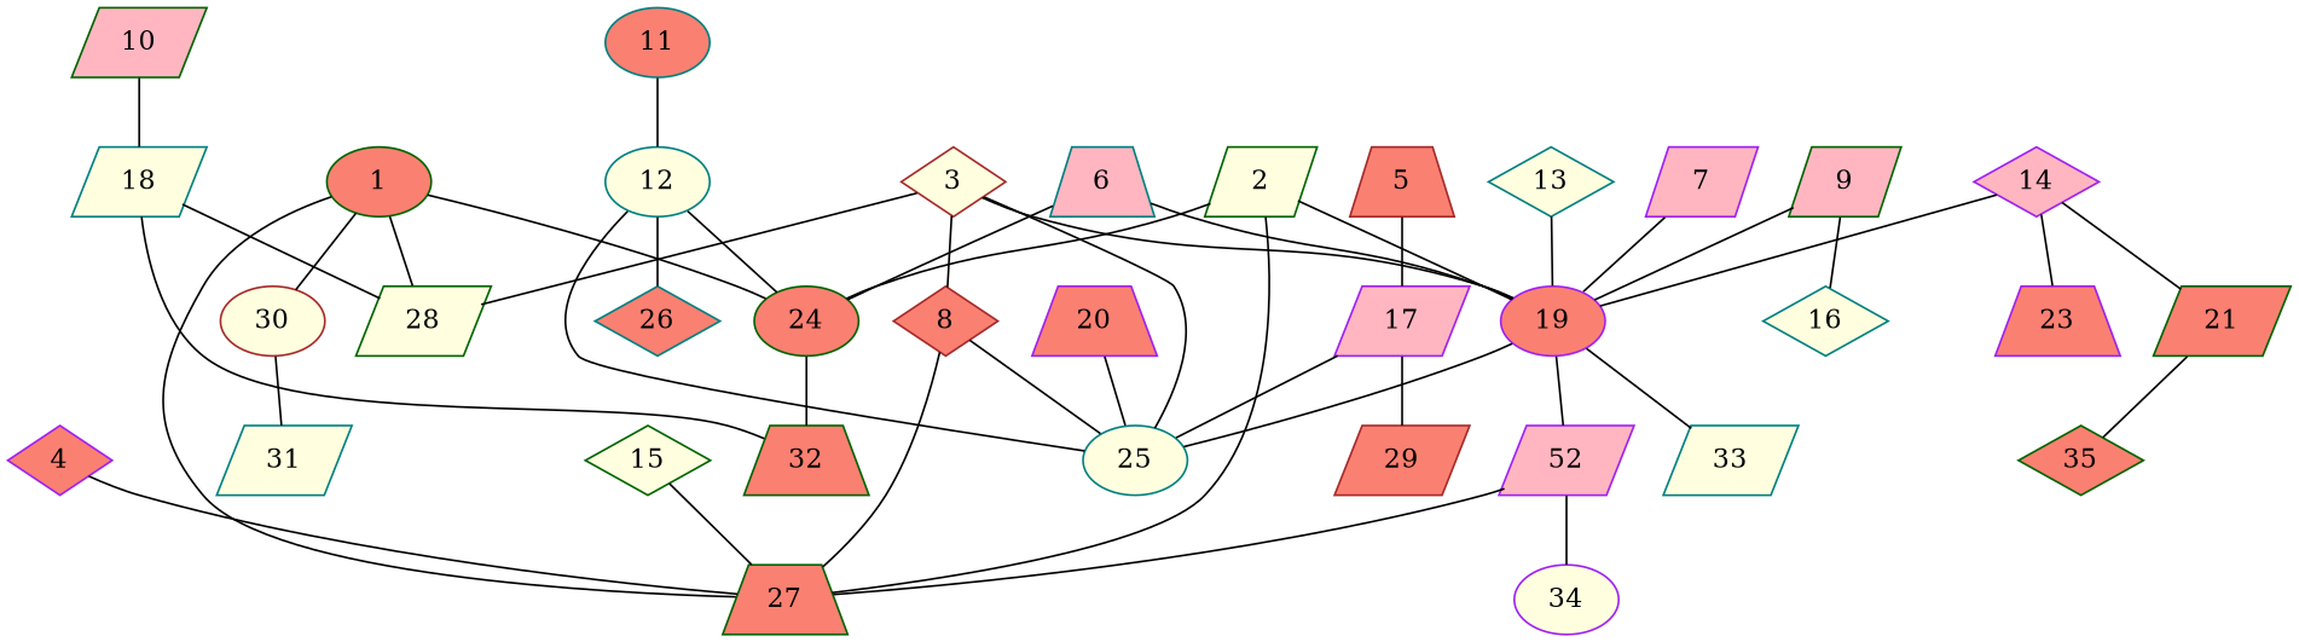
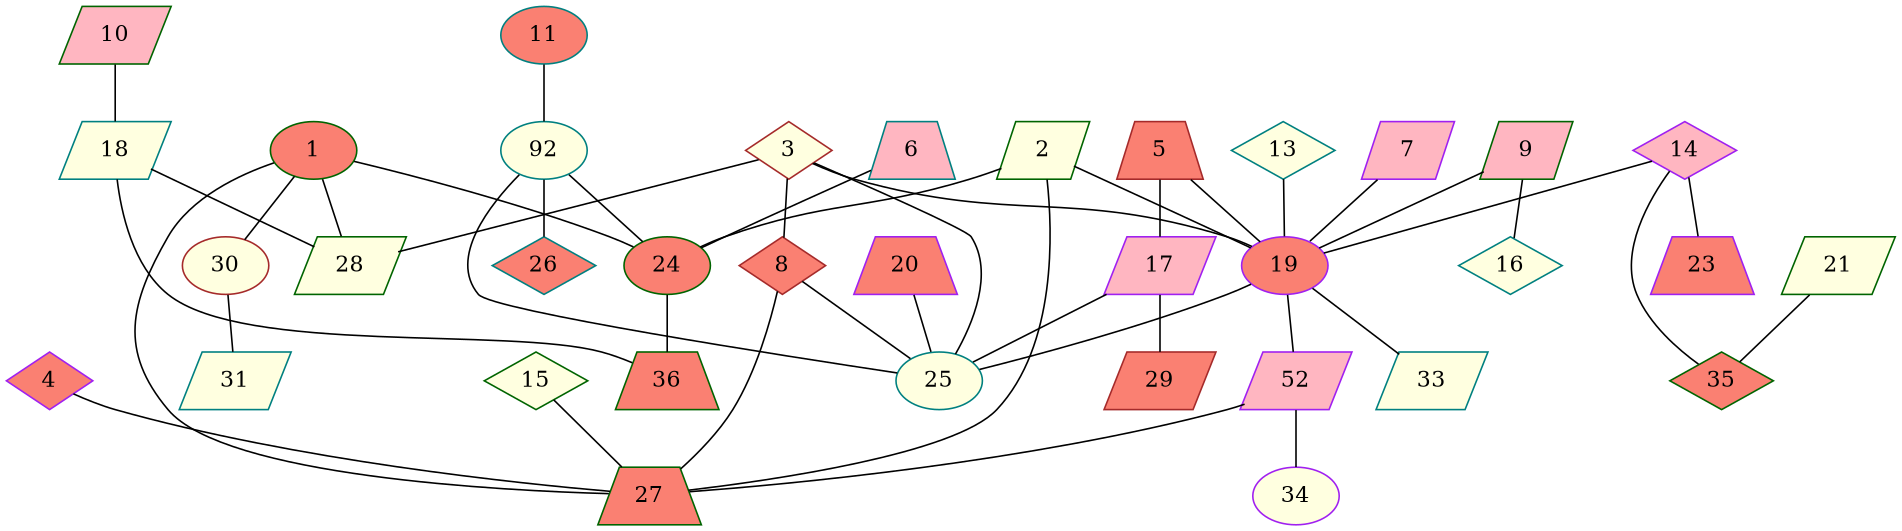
  graph {
    node [color=darkgreen fillcolor=salmon shape=parallelogram style=filled]
    edge [weight=1.0]
    1 [shape=ellipse]
    24 [shape=ellipse]
    27 [shape=trapezium]
    28 [fillcolor=lightyellow]
    30 [color=brown fillcolor=lightyellow shape=ellipse]
-   32 [shape=trapezium]
+   32 [shape=trapezium label=36]
    31 [color=teal fillcolor=lightyellow]
    2 [fillcolor=lightyellow]
    19 [color=purple shape=ellipse]
    25 [color=teal fillcolor=lightyellow shape=ellipse]
    n11 [color=purple fillcolor=lightpink label=52]
    33 [color=teal fillcolor=lightyellow]
    3 [color=brown fillcolor=lightyellow shape=diamond]
    8 [color=brown shape=diamond]
    4 [color=purple shape=diamond]
    5 [color=brown shape=trapezium]
    17 [color=purple fillcolor=lightpink]
    29 [color=brown]
    6 [color=teal fillcolor=lightpink shape=trapezium]
    7 [color=purple fillcolor=lightpink]
    9 [fillcolor=lightpink]
    16 [color=teal fillcolor=lightyellow shape=diamond]
    10 [fillcolor=lightpink]
    18 [color=teal fillcolor=lightyellow]
    11 [color=teal shape=ellipse]
-   12 [color=teal fillcolor=lightyellow shape=ellipse]
+   12 [color=teal fillcolor=lightyellow shape=ellipse label=92]
    26 [color=teal shape=diamond]
    13 [color=teal fillcolor=lightyellow shape=diamond]
    14 [color=purple fillcolor=lightpink shape=diamond]
-   21
+   21 [fillcolor=lightyellow]
    23 [color=purple shape=trapezium]
    35 [shape=diamond]
    15 [fillcolor=lightyellow shape=diamond]
    34 [color=purple fillcolor=lightyellow shape=ellipse]
    20 [color=purple shape=trapezium]
    1 -- 24
    1 -- 27
    1 -- 28
    1 -- 30
    24 -- 32
    30 -- 31
    2 -- 24
    2 -- 27
    2 -- 19
    19 -- 25
    19 -- n11
    19 -- 33
    n11 -- 27
    n11 -- 34
    3 -- 28
    3 -- 19
    3 -- 25
    3 -- 8
    8 -- 27
    8 -- 25
    4 -- 27
    5 -- 17
    17 -- 25
    17 -- 29
    6 -- 24
-   6 -- 19
+   5 -- 19
    7 -- 19
    9 -- 19
    9 -- 16
    10 -- 18
    18 -- 28
    18 -- 32
    11 -- 12
    12 -- 24
    12 -- 25
    12 -- 26
    13 -- 19
    14 -- 19
-   14 -- 21
+   14 -- 35
    14 -- 23
    21 -- 35
    15 -- 27
    20 -- 25
  }
